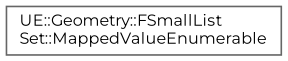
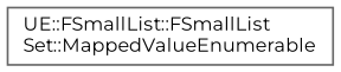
  digraph {
    rankdir=LR
    fontname=Montserrat
-   n1 [color=grey40 fillcolor=white fontname=Montserrat fontsize=10 height=0.2 label="UE::Geometry::FSmallList\lSet::MappedValueEnumerable" shape=box style=filled width=0.4]
+   n1 [color=grey40 fillcolor=white fontname=Montserrat fontsize=10 height=0.2 label="UE::FSmallList::FSmallList\lSet::MappedValueEnumerable" shape=box style=filled width=0.4]
  }
